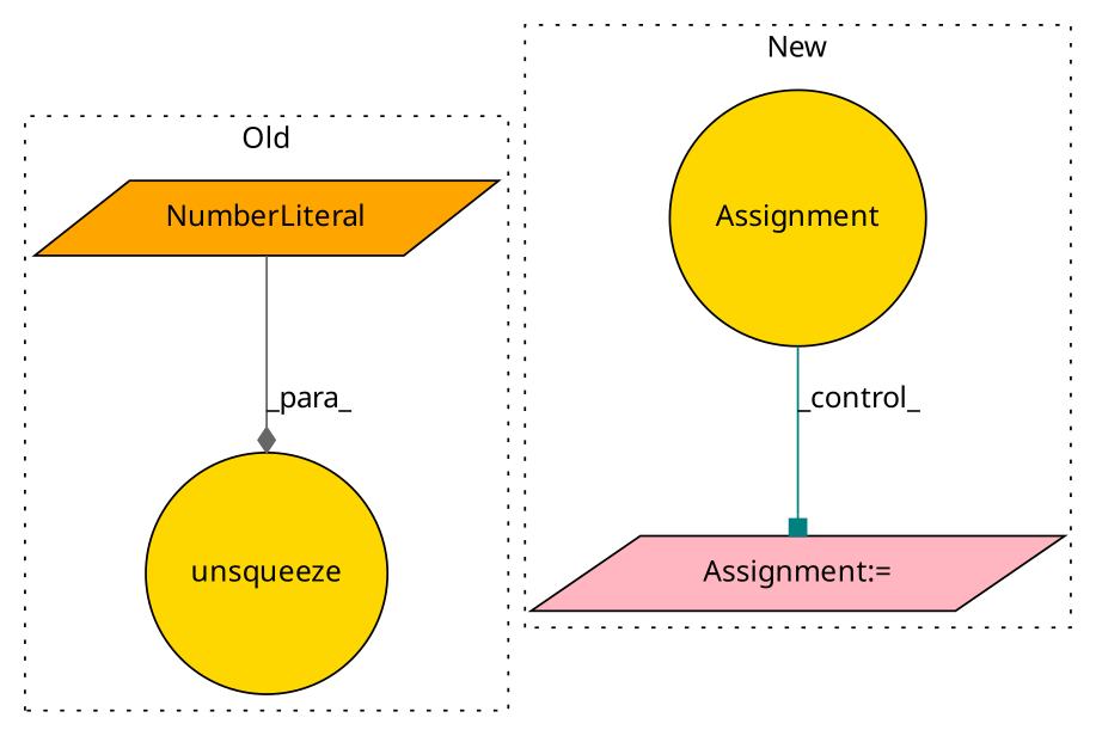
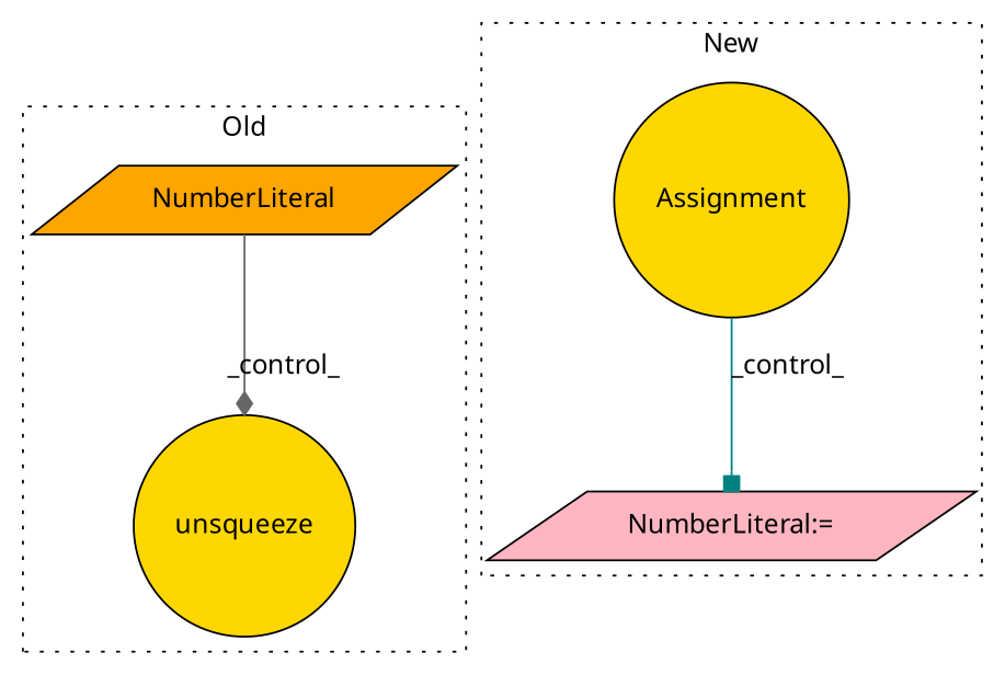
  digraph {
    fontname="Noto Sans"
    node [fillcolor=gold fontname="Noto Sans" l=1 shape=circle style=filled]
    edge [fontname="Noto Sans" style=solid]
    n1 [a=32 l="10,1" label=unsqueeze s="3277,3288"]
    n2 [a=34 fillcolor=orange label=NumberLiteral s=3287 shape=parallelogram]
    n3 [a=25 l="4,2" label=Assignment s="3474,3497"]
-   n4 [a=7 fillcolor=lightpink label="Assignment:=" s=3516 shape=parallelogram]
+   n4 [a=7 fillcolor=lightpink label="NumberLiteral:=" s=3516 shape=parallelogram]
    subgraph cluster_1 {
      label=Old
      style=dotted
      n1
      n2
    }
    subgraph cluster_2 {
      label=New
      style=dotted
      n3
      n4
    }
-   n2 -> n1 [arrowhead=diamond color=gray40 label=_para_]
+   n2 -> n1 [arrowhead=diamond color=gray40 label=_control_]
    n3 -> n4 [arrowhead=box color=teal label=_control_]
  }
